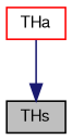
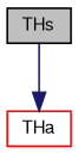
  digraph {
    rankdir=TB
    node [fontname=FreeSans fontsize=10 shape=record]
    n1 [color=black fillcolor=grey75 fontcolor=black height=0.2 label=THs style=filled width=0.4]
    n2 [color=red height=0.2 label=THa width=0.4]
-   n2 -> n1 [color=midnightblue fontname=FreeSans fontsize=10 labelfontname=FreeSans labelfontsize=10 style=solid]
+   n1 -> n2 [color=midnightblue fontname=FreeSans fontsize=10 labelfontname=FreeSans labelfontsize=10 style=solid]
  }
